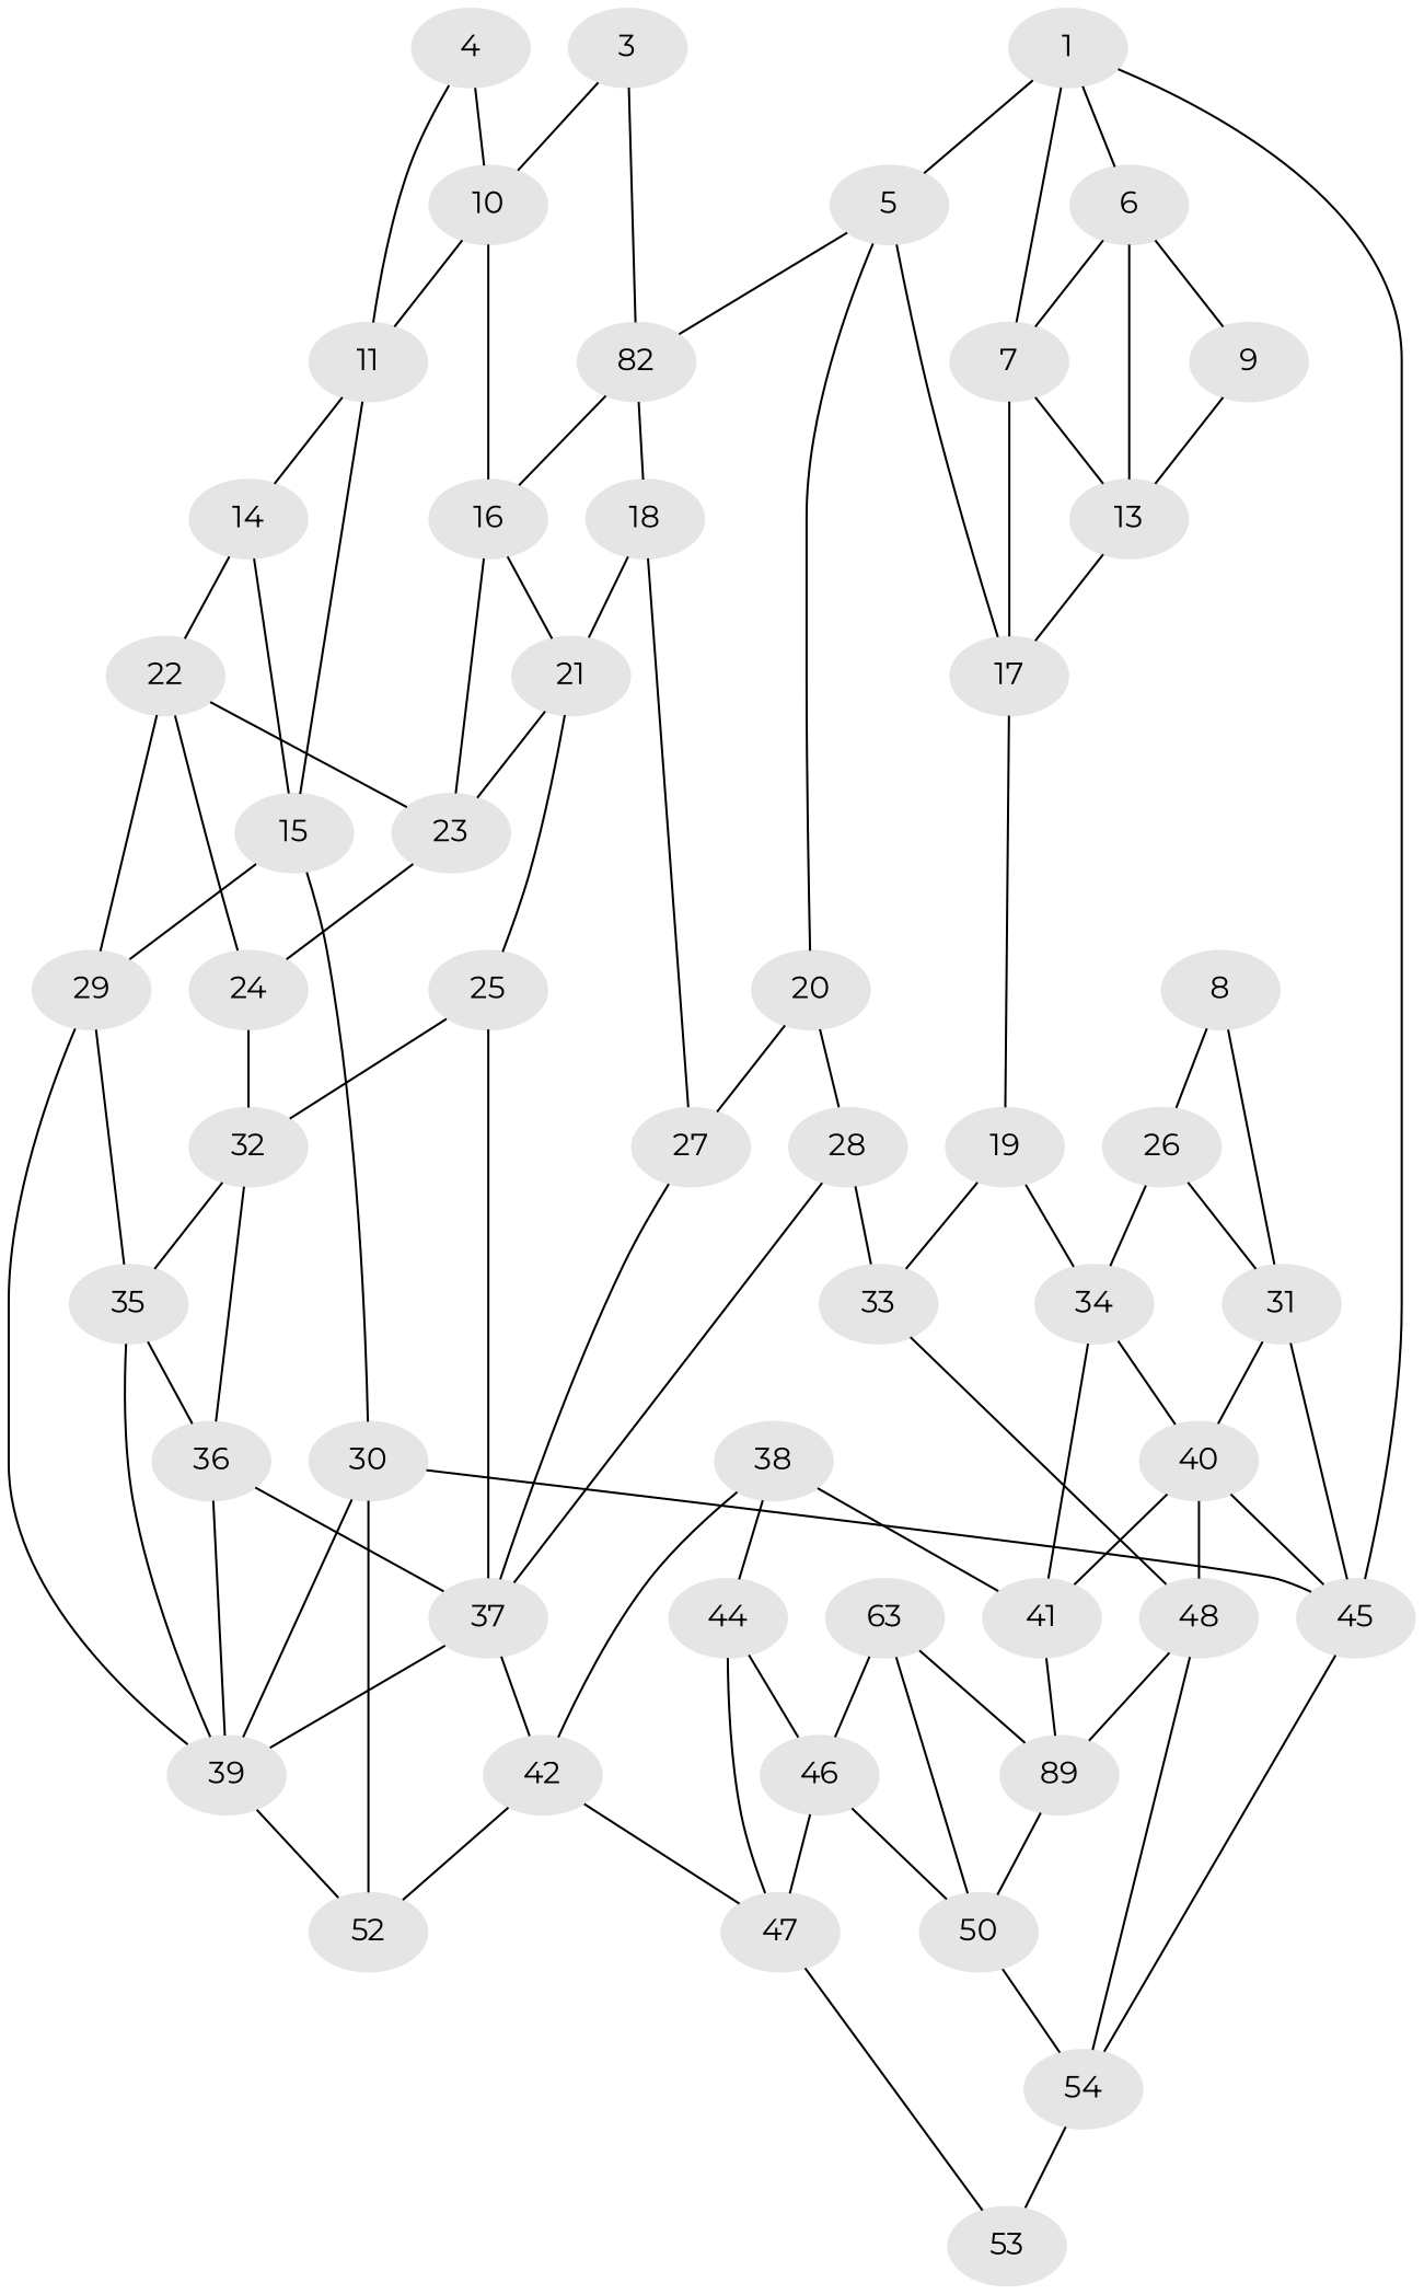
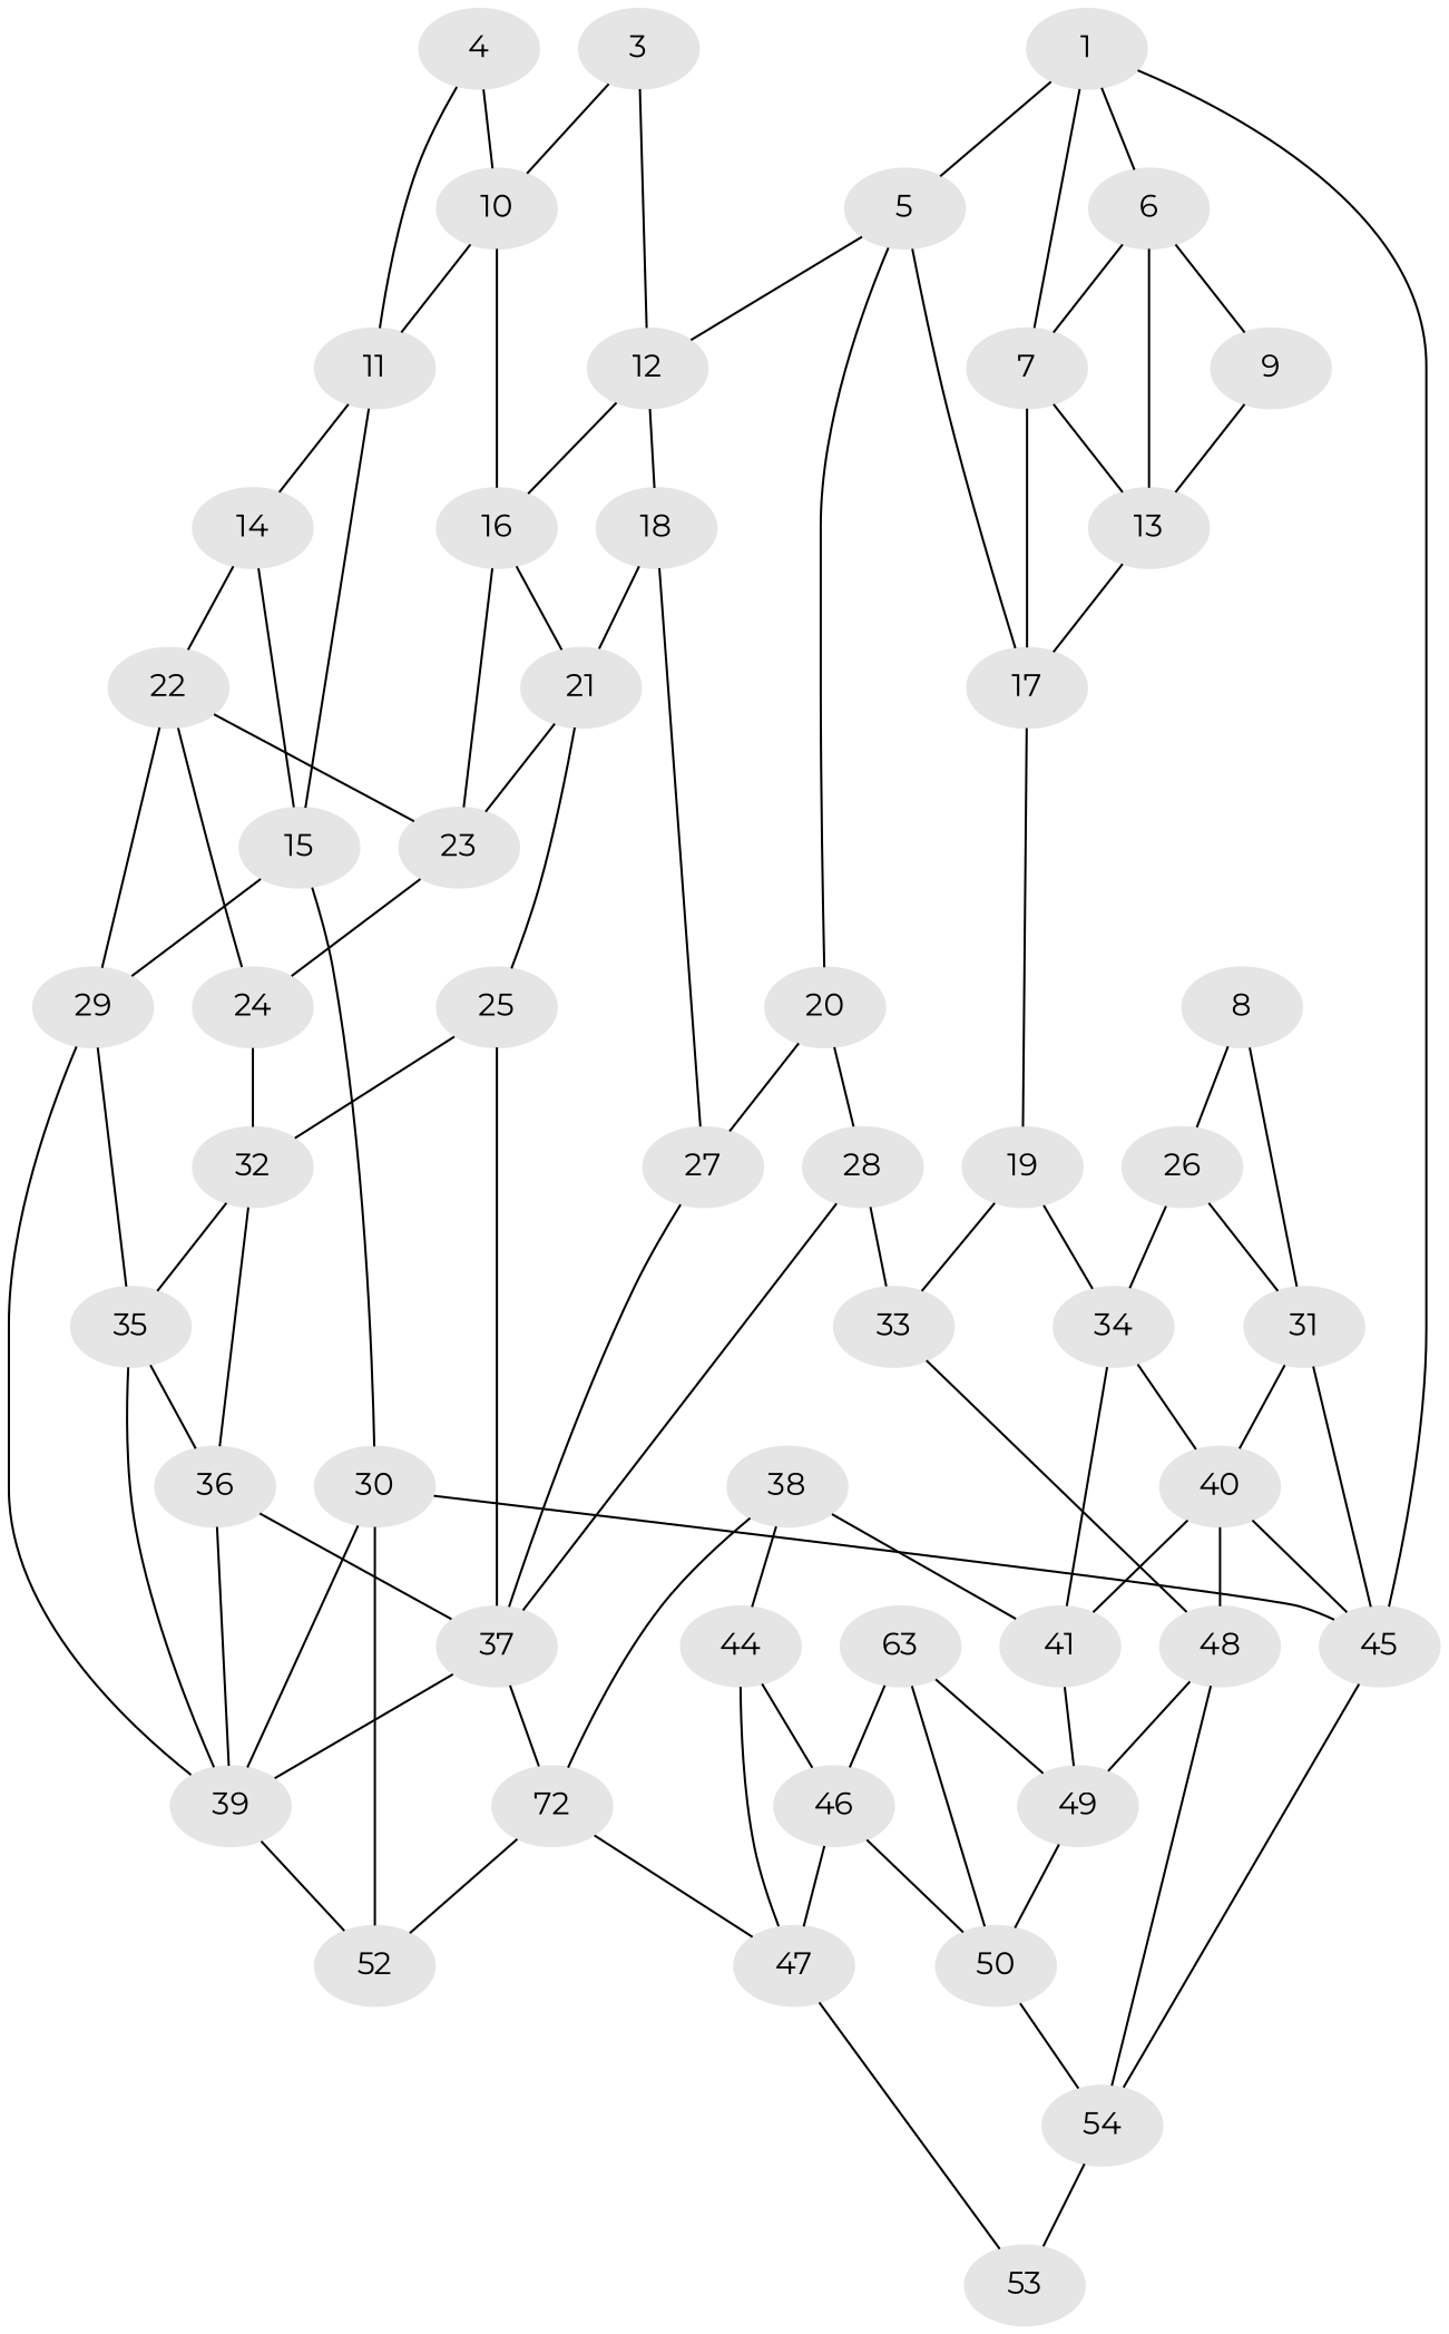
  graph {
    fontname=Montserrat
    node [color=gray90 fontname=Montserrat style=filled]
    edge [fontname=Montserrat weight=1.0]
    1
    5
    6
    7
    45
-   12 [label=82]
+   12
    17
    20
    9
    13
    n11 [label=54]
    3
    10
    4
    11
    30
    39
    52
    16
    18
    14
    15
    19
    27
    28
    8
    26
    31
    34
    40
    21
    23
    22
    29
    24
    35
    25
    33
    37
    48
    41
    32
    36
-   42
-   49 [label=89]
+   42 [label=72]
+   49
    47
    38
    44
    46
    50
    53
    n52 [label=63]
    1 -- 5
    1 -- 6
    1 -- 7
    1 -- 45
    5 -- 12
    5 -- 17
    5 -- 20
    6 -- 7
    6 -- 9
    6 -- 13
    7 -- 17
    7 -- 13
    45 -- n11
    12 -- 16
    12 -- 18
    17 -- 19
    20 -- 27 [weight=2.0]
    20 -- 28
    9 -- 13
    13 -- 17
    n11 -- 53
    3 -- 12
    3 -- 10
    10 -- 11
    10 -- 16
    4 -- 10
    4 -- 11
    11 -- 14
    11 -- 15
    30 -- 45 [weight=2.0]
    30 -- 39
    30 -- 52
    39 -- 52
    16 -- 21
    16 -- 23
    18 -- 27
    18 -- 21
    14 -- 15
    14 -- 22
    15 -- 30
    15 -- 29
    19 -- 34
    19 -- 33
    27 -- 37
    28 -- 33 [weight=2.0]
    28 -- 37
    8 -- 26
    8 -- 31
    26 -- 31
    26 -- 34
    31 -- 45
    31 -- 40
    34 -- 40
    34 -- 41
    40 -- 45
    40 -- 48 [weight=2.0]
    40 -- 41
    21 -- 23
    21 -- 25
    23 -- 24
    22 -- 23
    22 -- 29
    22 -- 24
    29 -- 39
    29 -- 35
    24 -- 32
    35 -- 39
    35 -- 36
    25 -- 37
    25 -- 32
    33 -- 48
    37 -- 39
    37 -- 42
    48 -- n11
    48 -- 49
    41 -- 49
    32 -- 35
    32 -- 36
    36 -- 39
    36 -- 37
    42 -- 52
    42 -- 47
    49 -- 50
    47 -- 53
    38 -- 41
    38 -- 42
    38 -- 44 [weight=2.0]
    44 -- 47
    44 -- 46
    46 -- 47
    46 -- 50
    50 -- n11
    n52 -- 49
    n52 -- 46
    n52 -- 50
  }
